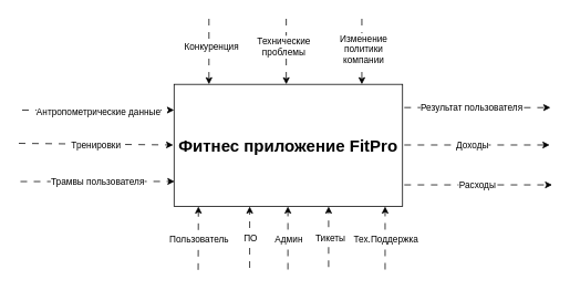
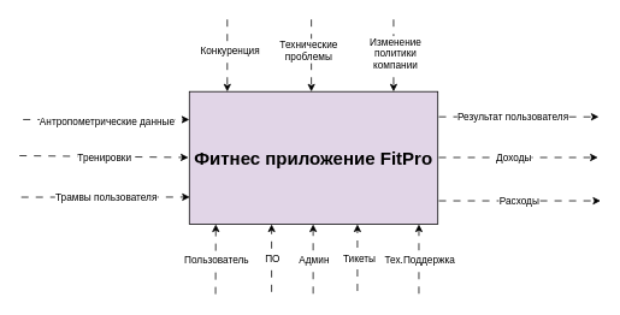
  <mxCell id="0" />
  <mxCell id="1" parent="0" />
- <mxCell id="2" value="&lt;font style=&quot;font-size: 20px;&quot;&gt;&lt;b&gt;Фитнес приложение FitPro&lt;/b&gt;&lt;/font&gt;" style="rounded=0;whiteSpace=wrap;html=1;" vertex="1" parent="1"><mxGeometry x="209" y="101" width="275" height="147" as="geometry" /></mxCell>
+ <mxCell id="2" value="&lt;font style=&quot;font-size: 20px;&quot;&gt;&lt;b&gt;Фитнес приложение FitPro&lt;/b&gt;&lt;/font&gt;" style="rounded=0;whiteSpace=wrap;html=1;fillColor=#e1d5e7;" vertex="1" parent="1"><mxGeometry x="209" y="101" width="275" height="147" as="geometry" /></mxCell>
  <mxCell id="3" value="" style="endArrow=classic;html=1;rounded=0;entryX=0.25;entryY=0;entryDx=0;entryDy=0;flowAnimation=1;" edge="1" parent="1"><mxGeometry width="50" height="50" relative="1" as="geometry"><mxPoint x="251" y="20" as="sourcePoint" /><mxPoint x="251" y="101" as="targetPoint" /></mxGeometry></mxCell>
  <mxCell id="4" value="Конкуренция" style="edgeLabel;html=1;align=center;verticalAlign=middle;resizable=0;points=[];" vertex="1" connectable="0" parent="3"><mxGeometry x="-0.136" y="2" relative="1" as="geometry"><mxPoint as="offset" /></mxGeometry></mxCell>
  <mxCell id="5" value="" style="endArrow=classic;html=1;rounded=0;entryX=0.25;entryY=0;entryDx=0;entryDy=0;flowAnimation=1;" edge="1" parent="1"><mxGeometry width="50" height="50" relative="1" as="geometry"><mxPoint x="344" y="20" as="sourcePoint" /><mxPoint x="344" y="101" as="targetPoint" /></mxGeometry></mxCell>
  <mxCell id="6" value="Технические&lt;div&gt;проблемы&lt;/div&gt;" style="edgeLabel;html=1;align=center;verticalAlign=middle;resizable=0;points=[];" vertex="1" connectable="0" parent="5"><mxGeometry x="-0.136" y="-4" relative="1" as="geometry"><mxPoint as="offset" /></mxGeometry></mxCell>
  <mxCell id="7" value="" style="endArrow=classic;html=1;rounded=0;entryX=0.25;entryY=0;entryDx=0;entryDy=0;flowAnimation=1;" edge="1" parent="1"><mxGeometry width="50" height="50" relative="1" as="geometry"><mxPoint x="435" y="20" as="sourcePoint" /><mxPoint x="435" y="101" as="targetPoint" /></mxGeometry></mxCell>
  <mxCell id="8" value="Изменение&lt;div&gt;политики&lt;/div&gt;&lt;div&gt;компании&lt;/div&gt;" style="edgeLabel;html=1;align=center;verticalAlign=middle;resizable=0;points=[];" vertex="1" connectable="0" parent="7"><mxGeometry x="-0.062" y="1" relative="1" as="geometry"><mxPoint as="offset" /></mxGeometry></mxCell>
  <mxCell id="9" value="" style="endArrow=classic;html=1;rounded=0;flowAnimation=1;" edge="1" parent="1"><mxGeometry width="50" height="50" relative="1" as="geometry"><mxPoint x="20" y="172" as="sourcePoint" /><mxPoint x="208" y="174" as="targetPoint" /></mxGeometry></mxCell>
  <mxCell id="10" value="Тренировки" style="edgeLabel;html=1;align=center;verticalAlign=middle;resizable=0;points=[];" vertex="1" connectable="0" parent="9"><mxGeometry x="0.008" y="-1" relative="1" as="geometry"><mxPoint as="offset" /></mxGeometry></mxCell>
  <mxCell id="11" value="" style="endArrow=classic;html=1;rounded=0;entryX=0.172;entryY=0.997;entryDx=0;entryDy=0;entryPerimeter=0;flowAnimation=1;" edge="1" parent="1"><mxGeometry width="50" height="50" relative="1" as="geometry"><mxPoint x="238" y="326.44" as="sourcePoint" /><mxPoint x="238.3" y="247.999" as="targetPoint" /></mxGeometry></mxCell>
  <mxCell id="12" value="Пользователь" style="edgeLabel;html=1;align=center;verticalAlign=middle;resizable=0;points=[];" vertex="1" connectable="0" parent="11"><mxGeometry x="-0.006" relative="1" as="geometry"><mxPoint as="offset" /></mxGeometry></mxCell>
  <mxCell id="13" value="" style="endArrow=classic;html=1;rounded=0;entryX=0.172;entryY=0.997;entryDx=0;entryDy=0;entryPerimeter=0;flowAnimation=1;" edge="1" parent="1"><mxGeometry width="50" height="50" relative="1" as="geometry"><mxPoint x="346" y="326" as="sourcePoint" /><mxPoint x="346" y="248" as="targetPoint" /></mxGeometry></mxCell>
  <mxCell id="14" value="Админ" style="edgeLabel;html=1;align=center;verticalAlign=middle;resizable=0;points=[];" vertex="1" connectable="0" parent="13"><mxGeometry x="-0.006" relative="1" as="geometry"><mxPoint as="offset" /></mxGeometry></mxCell>
  <mxCell id="15" value="" style="endArrow=classic;html=1;rounded=0;entryX=0.172;entryY=0.997;entryDx=0;entryDy=0;entryPerimeter=0;flowAnimation=1;" edge="1" parent="1"><mxGeometry width="50" height="50" relative="1" as="geometry"><mxPoint x="463" y="326" as="sourcePoint" /><mxPoint x="463" y="248" as="targetPoint" /></mxGeometry></mxCell>
  <mxCell id="16" value="Тех.Поддержка" style="edgeLabel;html=1;align=center;verticalAlign=middle;resizable=0;points=[];" vertex="1" connectable="0" parent="15"><mxGeometry x="-0.006" relative="1" as="geometry"><mxPoint as="offset" /></mxGeometry></mxCell>
  <mxCell id="17" value="" style="endArrow=classic;html=1;rounded=0;exitX=1;exitY=0.19;exitDx=0;exitDy=0;exitPerimeter=0;flowAnimation=1;" edge="1" parent="1" source="2"><mxGeometry width="50" height="50" relative="1" as="geometry"><mxPoint x="511" y="162" as="sourcePoint" /><mxPoint x="662" y="129" as="targetPoint" /></mxGeometry></mxCell>
  <mxCell id="18" value="Результат пользователя" style="edgeLabel;html=1;align=center;verticalAlign=middle;resizable=0;points=[];" vertex="1" connectable="0" parent="17"><mxGeometry x="0.26" y="-2" relative="1" as="geometry"><mxPoint x="-29" y="-2" as="offset" /></mxGeometry></mxCell>
  <mxCell id="19" value="" style="endArrow=classic;html=1;rounded=0;exitX=1;exitY=0.19;exitDx=0;exitDy=0;exitPerimeter=0;flowAnimation=1;" edge="1" parent="1"><mxGeometry width="50" height="50" relative="1" as="geometry"><mxPoint x="484" y="174" as="sourcePoint" /><mxPoint x="661" y="174" as="targetPoint" /></mxGeometry></mxCell>
  <mxCell id="20" value="Доходы" style="edgeLabel;html=1;align=center;verticalAlign=middle;resizable=0;points=[];" vertex="1" connectable="0" parent="19"><mxGeometry x="0.26" y="-2" relative="1" as="geometry"><mxPoint x="-29" y="-2" as="offset" /></mxGeometry></mxCell>
  <mxCell id="21" value="" style="endArrow=classic;html=1;rounded=0;exitX=1;exitY=0.19;exitDx=0;exitDy=0;exitPerimeter=0;flowAnimation=1;" edge="1" parent="1"><mxGeometry width="50" height="50" relative="1" as="geometry"><mxPoint x="484" y="222" as="sourcePoint" /><mxPoint x="664" y="222" as="targetPoint" /></mxGeometry></mxCell>
  <mxCell id="22" value="Расходы" style="edgeLabel;html=1;align=center;verticalAlign=middle;resizable=0;points=[];" vertex="1" connectable="0" parent="21"><mxGeometry x="-0.035" y="3" relative="1" as="geometry"><mxPoint x="2" y="2" as="offset" /></mxGeometry></mxCell>
  <mxCell id="23" value="" style="endArrow=classic;html=1;rounded=0;flowAnimation=1;" edge="1" parent="1"><mxGeometry width="50" height="50" relative="1" as="geometry"><mxPoint x="395" y="323" as="sourcePoint" /><mxPoint x="395" y="248" as="targetPoint" /></mxGeometry></mxCell>
  <mxCell id="24" value="Тикеты" style="edgeLabel;html=1;align=center;verticalAlign=middle;resizable=0;points=[];" vertex="1" connectable="0" parent="23"><mxGeometry x="0.008" y="-1" relative="1" as="geometry"><mxPoint as="offset" /></mxGeometry></mxCell>
  <mxCell id="25" value="" style="endArrow=classic;html=1;rounded=0;entryX=0.331;entryY=1;entryDx=0;entryDy=0;entryPerimeter=0;flowAnimation=1;" edge="1" parent="1" target="2"><mxGeometry width="50" height="50" relative="1" as="geometry"><mxPoint x="300" y="324" as="sourcePoint" /><mxPoint x="345" y="296" as="targetPoint" /></mxGeometry></mxCell>
  <mxCell id="26" value="ПО" style="edgeLabel;html=1;align=center;verticalAlign=middle;resizable=0;points=[];" vertex="1" connectable="0" parent="25"><mxGeometry x="0.022" relative="1" as="geometry"><mxPoint as="offset" /></mxGeometry></mxCell>
  <mxCell id="27" value="" style="endArrow=classic;html=1;rounded=0;entryX=0.002;entryY=0.795;entryDx=0;entryDy=0;entryPerimeter=0;flowAnimation=1;" edge="1" parent="1" target="2"><mxGeometry width="50" height="50" relative="1" as="geometry"><mxPoint x="22" y="218" as="sourcePoint" /><mxPoint x="149" y="202" as="targetPoint" /></mxGeometry></mxCell>
  <mxCell id="28" value="Трамвы пользователя" style="edgeLabel;html=1;align=center;verticalAlign=middle;resizable=0;points=[];" vertex="1" connectable="0" parent="27"><mxGeometry x="0.013" relative="1" as="geometry"><mxPoint as="offset" /></mxGeometry></mxCell>
  <mxCell id="29" value="" style="endArrow=classic;html=1;rounded=0;flowAnimation=1;" edge="1" parent="1"><mxGeometry width="50" height="50" relative="1" as="geometry"><mxPoint x="24" y="132" as="sourcePoint" /><mxPoint x="209" y="132" as="targetPoint" /></mxGeometry></mxCell>
  <mxCell id="30" value="Антропометрические данные" style="edgeLabel;html=1;align=center;verticalAlign=middle;resizable=0;points=[];" vertex="1" connectable="0" parent="29"><mxGeometry x="0.008" y="-1" relative="1" as="geometry"><mxPoint as="offset" /></mxGeometry></mxCell>
